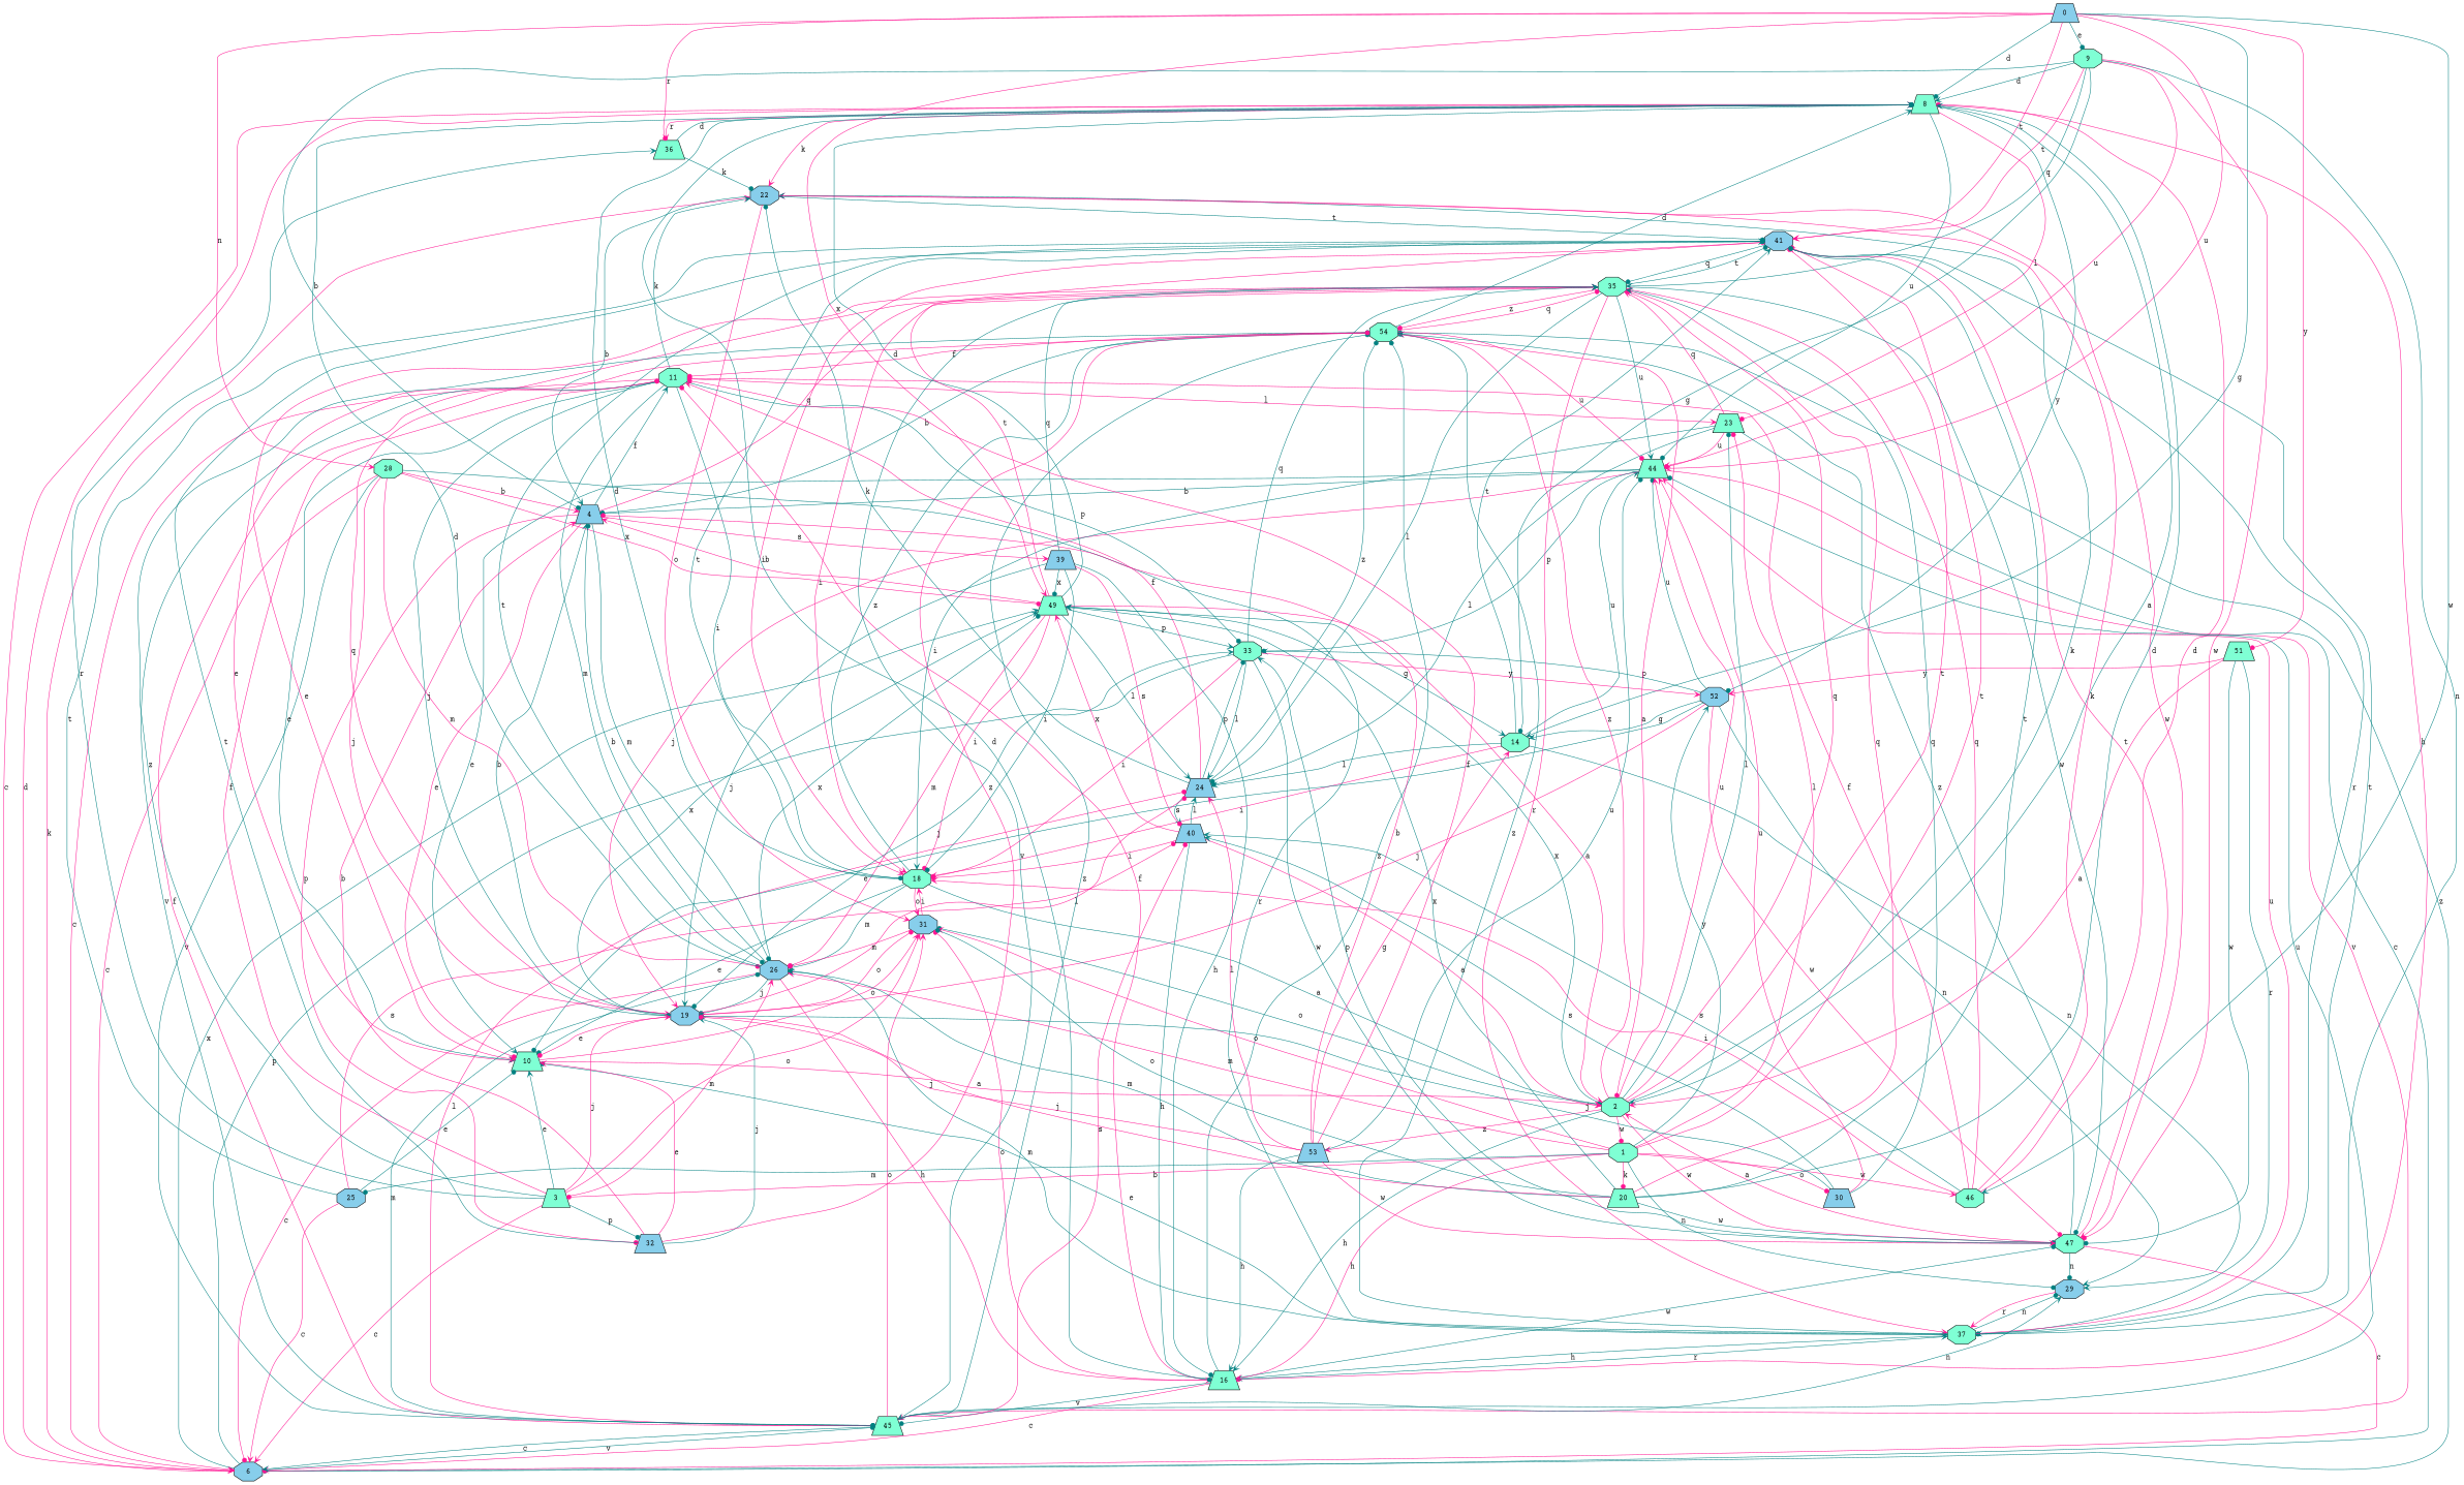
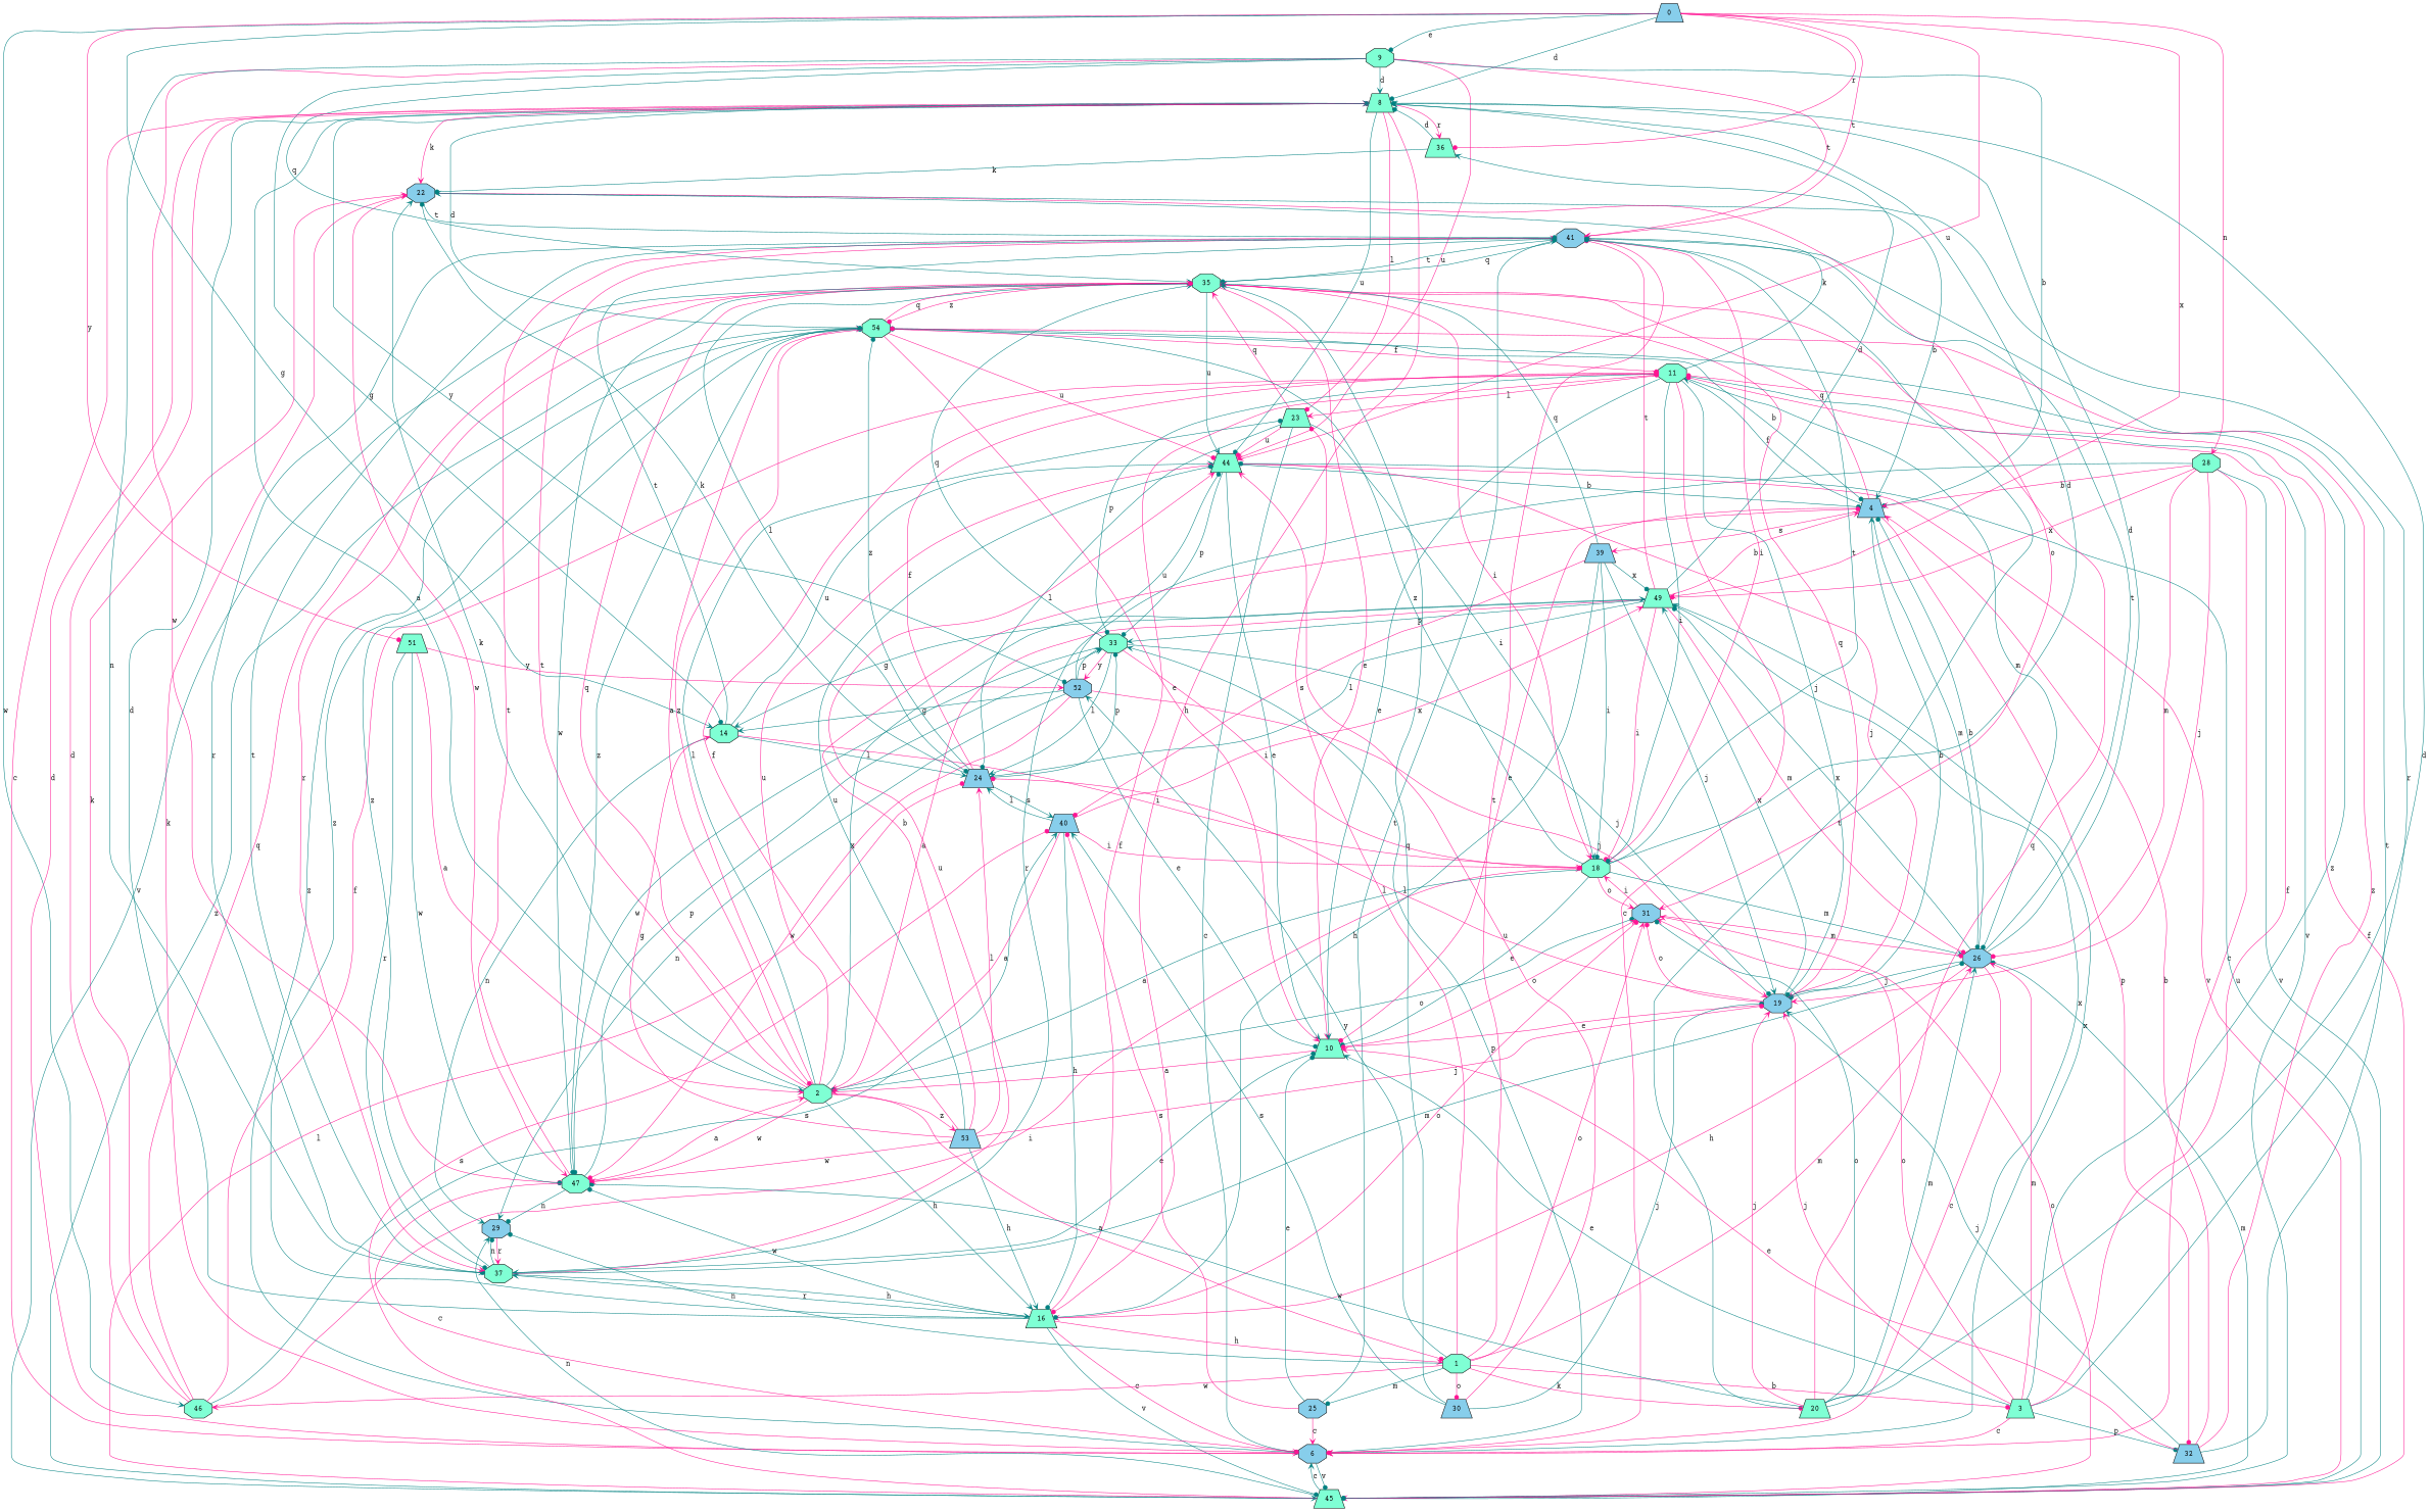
  strict digraph {
    fontname="Courier Prime"
    node [fillcolor=aquamarine fontname="Courier Prime" shape=octagon style=filled]
    edge [arrowhead=vee color=teal fontname="Courier Prime"]
    0 [fillcolor=skyblue shape=trapezium]
    8 [shape=trapezium]
    9
    14
    28
    36 [shape=trapezium]
    41 [fillcolor=skyblue]
    44 [shape=trapezium]
    46
    49 [shape=trapezium]
    51 [shape=trapezium]
    16 [shape=trapezium]
    23 [shape=trapezium]
    52 [fillcolor=skyblue]
    2
    22 [fillcolor=skyblue]
    6 [fillcolor=skyblue]
    35
    47
    4 [fillcolor=skyblue shape=trapezium]
    37
    29 [fillcolor=skyblue]
    18
    24 [fillcolor=skyblue shape=trapezium]
    26 [fillcolor=skyblue]
    19 [fillcolor=skyblue]
    45 [shape=trapezium]
    10 [shape=trapezium]
    33
    11
    40 [fillcolor=skyblue shape=trapezium]
    1
    3 [shape=trapezium]
    20 [shape=trapezium]
    25 [fillcolor=skyblue]
    30 [fillcolor=skyblue shape=trapezium]
    31 [fillcolor=skyblue]
    54
    32 [fillcolor=skyblue shape=trapezium]
    53 [fillcolor=skyblue shape=trapezium]
    39 [fillcolor=skyblue shape=trapezium]
    0 -> 8 [arrowhead=dot label=d]
    0 -> 9 [arrowhead=dot label=e]
    0 -> 14 [label=g]
    0 -> 28 [color=deeppink label=n]
    0 -> 36 [arrowhead=dot color=deeppink label=r]
    0 -> 41 [color=deeppink label=t]
    0 -> 44 [color=deeppink label=u]
    0 -> 46 [label=w]
    0 -> 49 [color=deeppink label=x]
    0 -> 51 [arrowhead=dot color=deeppink label=y]
    8 -> 36 [color=deeppink label=r]
    8 -> 44 [arrowhead=dot label=u]
    8 -> 16 [arrowhead=dot color=deeppink label=h]
    8 -> 23 [arrowhead=dot color=deeppink label=l]
    8 -> 52 [arrowhead=dot label=y]
    8 -> 2 [label=a]
    8 -> 22 [color=deeppink label=k]
    8 -> 6 [color=deeppink label=c]
    9 -> 8 [label=d]
    9 -> 14 [arrowhead=dot label=g]
    9 -> 41 [color=deeppink label=t]
    9 -> 44 [color=deeppink label=u]
    9 -> 35 [label=q]
    9 -> 47 [arrowhead=dot color=deeppink label=w]
    9 -> 4 [arrowhead=dot label=b]
    9 -> 37 [arrowhead=dot label=n]
    14 -> 41 [label=t]
    14 -> 44 [label=u]
    14 -> 29 [label=n]
    14 -> 18 [color=deeppink label=i]
    14 -> 24 [label=l]
    28 -> 49 [arrowhead=dot color=deeppink label=x]
    28 -> 6 [color=deeppink label=c]
    28 -> 4 [color=deeppink label=b]
    28 -> 37 [label=r]
    28 -> 26 [arrowhead=dot color=deeppink label=m]
    28 -> 19 [color=deeppink label=j]
    28 -> 45 [arrowhead=dot label=v]
    36 -> 8 [arrowhead=dot label=d]
    36 -> 22 [arrowhead=dot label=k]
    41 -> 35 [arrowhead=dot label=q]
    41 -> 37 [label=r]
    41 -> 18 [color=deeppink label=i]
    44 -> 4 [arrowhead=dot label=b]
    44 -> 19 [color=deeppink label=j]
    44 -> 45 [color=deeppink label=v]
    44 -> 10 [label=e]
    44 -> 33 [arrowhead=dot label=p]
    46 -> 8 [arrowhead=dot color=deeppink label=d]
    46 -> 22 [color=deeppink label=k]
    46 -> 35 [color=deeppink label=q]
    46 -> 18 [color=deeppink label=i]
    46 -> 11 [arrowhead=dot color=deeppink label=f]
    46 -> 40 [label=s]
    49 -> 8 [label=d]
    49 -> 14 [label=g]
    49 -> 41 [arrowhead=dot color=deeppink label=t]
    49 -> 2 [color=deeppink label=a]
    49 -> 4 [color=deeppink label=b]
    49 -> 18 [arrowhead=dot color=deeppink label=i]
    49 -> 24 [label=l]
    49 -> 26 [arrowhead=dot color=deeppink label=m]
    49 -> 33 [label=p]
    51 -> 52 [color=deeppink label=y]
    51 -> 2 [color=deeppink label=a]
    51 -> 47 [arrowhead=dot label=w]
    51 -> 37 [arrowhead=dot label=r]
    16 -> 8 [arrowhead=dot label=d]
    16 -> 6 [color=deeppink label=c]
    16 -> 47 [arrowhead=dot label=w]
    16 -> 37 [label=r]
    16 -> 45 [arrowhead=dot label=v]
    16 -> 11 [arrowhead=dot color=deeppink label=f]
    16 -> 31 [arrowhead=dot color=deeppink label=o]
    16 -> 54 [arrowhead=dot label=z]
    23 -> 44 [arrowhead=dot color=deeppink label=u]
    23 -> 6 [arrowhead=dot label=c]
    23 -> 35 [color=deeppink label=q]
    23 -> 18 [label=i]
    23 -> 24 [arrowhead=dot label=l]
    52 -> 14 [label=g]
    52 -> 44 [arrowhead=dot label=u]
    52 -> 47 [arrowhead=dot color=deeppink label=w]
    52 -> 29 [label=n]
    52 -> 19 [color=deeppink label=j]
    52 -> 10 [arrowhead=dot label=e]
    52 -> 33 [label=p]
    2 -> 41 [arrowhead=dot color=deeppink label=t]
    2 -> 44 [color=deeppink label=u]
    2 -> 49 [label=x]
    2 -> 16 [label=h]
    2 -> 23 [arrowhead=dot label=l]
    2 -> 22 [label=k]
    2 -> 35 [color=deeppink label=q]
    2 -> 47 [arrowhead=dot color=deeppink label=w]
-   2 -> 1 [arrowhead=dot color=deeppink label=w]
+   2 -> 1 [arrowhead=dot color=deeppink label=a]
    2 -> 31 [arrowhead=dot label=o]
    2 -> 54 [color=deeppink label=z]
    2 -> 53 [color=deeppink label=z]
    22 -> 41 [arrowhead=dot label=t]
    22 -> 47 [color=deeppink label=w]
    22 -> 4 [label=b]
    22 -> 31 [color=deeppink label=o]
    6 -> 8 [color=deeppink label=d]
    6 -> 49 [label=x]
    6 -> 22 [color=deeppink label=k]
    6 -> 45 [arrowhead=dot label=v]
    6 -> 33 [label=p]
    6 -> 54 [arrowhead=dot label=z]
    35 -> 41 [arrowhead=dot label=t]
    35 -> 44 [label=u]
    35 -> 47 [arrowhead=dot label=w]
    35 -> 37 [color=deeppink label=r]
    35 -> 18 [color=deeppink label=i]
    35 -> 24 [arrowhead=dot label=l]
    35 -> 45 [label=v]
    35 -> 10 [color=deeppink label=e]
    35 -> 54 [arrowhead=dot color=deeppink label=z]
    47 -> 41 [color=deeppink label=t]
    47 -> 2 [color=deeppink label=a]
    47 -> 6 [arrowhead=dot color=deeppink label=c]
    47 -> 29 [arrowhead=dot label=n]
    47 -> 33 [label=p]
    47 -> 54 [label=z]
    4 -> 35 [color=deeppink label=q]
    4 -> 26 [arrowhead=dot label=m]
    4 -> 10 [arrowhead=dot color=deeppink label=e]
    4 -> 11 [label=f]
    4 -> 32 [arrowhead=dot color=deeppink label=p]
    4 -> 39 [color=deeppink label=s]
    37 -> 41 [arrowhead=dot label=t]
    37 -> 44 [color=deeppink label=u]
    37 -> 16 [label=h]
    37 -> 29 [arrowhead=dot label=n]
    37 -> 26 [arrowhead=dot label=m]
    37 -> 10 [arrowhead=dot label=e]
    37 -> 54 [arrowhead=dot label=z]
    29 -> 37 [color=deeppink label=r]
    18 -> 8 [label=d]
    18 -> 41 [arrowhead=dot label=t]
    18 -> 2 [arrowhead=dot label=a]
    18 -> 26 [label=m]
    18 -> 10 [arrowhead=dot label=e]
    18 -> 31 [color=deeppink label=o]
    18 -> 54 [arrowhead=dot label=z]
    24 -> 22 [arrowhead=dot label=k]
    24 -> 33 [arrowhead=dot label=p]
    24 -> 11 [color=deeppink label=f]
    24 -> 40 [label=s]
    24 -> 54 [arrowhead=dot label=z]
    26 -> 8 [arrowhead=dot label=d]
    26 -> 41 [label=t]
    26 -> 49 [arrowhead=dot label=x]
    26 -> 16 [color=deeppink label=h]
    26 -> 6 [arrowhead=dot color=deeppink label=c]
    26 -> 4 [arrowhead=dot label=b]
    26 -> 19 [arrowhead=dot label=j]
    19 -> 49 [label=x]
    19 -> 35 [color=deeppink label=q]
    19 -> 4 [label=b]
    19 -> 24 [arrowhead=dot color=deeppink label=l]
    19 -> 10 [arrowhead=dot color=deeppink label=e]
    19 -> 31 [arrowhead=dot color=deeppink label=o]
    45 -> 44 [arrowhead=dot label=u]
    45 -> 6 [label=c]
    45 -> 29 [label=n]
    45 -> 24 [arrowhead=dot color=deeppink label=l]
    45 -> 26 [arrowhead=dot label=m]
    45 -> 11 [arrowhead=dot color=deeppink label=f]
    45 -> 40 [arrowhead=dot color=deeppink label=s]
    45 -> 31 [color=deeppink label=o]
    45 -> 54 [arrowhead=dot label=z]
    10 -> 2 [color=deeppink label=a]
    10 -> 31 [color=deeppink label=o]
    33 -> 52 [color=deeppink label=y]
    33 -> 35 [label=q]
    33 -> 47 [arrowhead=dot label=w]
    33 -> 18 [arrowhead=dot color=deeppink label=i]
    33 -> 24 [label=l]
    33 -> 19 [arrowhead=dot label=j]
    11 -> 23 [color=deeppink label=l]
    11 -> 22 [label=k]
    11 -> 6 [color=deeppink label=c]
    11 -> 18 [arrowhead=dot label=i]
    11 -> 26 [arrowhead=dot label=m]
    11 -> 19 [arrowhead=dot label=j]
    11 -> 45 [arrowhead=dot label=v]
    11 -> 10 [label=e]
    11 -> 33 [arrowhead=dot label=p]
    40 -> 49 [color=deeppink label=x]
    40 -> 16 [arrowhead=dot label=h]
    40 -> 2 [color=deeppink label=a]
    40 -> 18 [arrowhead=dot color=deeppink label=i]
    40 -> 24 [label=l]
    1 -> 41 [arrowhead=dot color=deeppink label=t]
    1 -> 46 [color=deeppink label=w]
-   1 -> 16 [color=deeppink label=h]
+   16 -> 1 [color=deeppink label=h]
    1 -> 23 [arrowhead=dot color=deeppink label=l]
    1 -> 52 [label=y]
    1 -> 29 [arrowhead=dot label=n]
    1 -> 26 [color=deeppink label=m]
    1 -> 3 [arrowhead=dot color=deeppink label=b]
    1 -> 20 [arrowhead=dot color=deeppink label=k]
    1 -> 25 [arrowhead=dot label=m]
    1 -> 30 [arrowhead=dot color=deeppink label=o]
    1 -> 31 [color=deeppink label=o]
    3 -> 36 [label=r]
    3 -> 6 [color=deeppink label=c]
    3 -> 26 [color=deeppink label=m]
    3 -> 19 [color=deeppink label=j]
    3 -> 10 [label=e]
    3 -> 11 [arrowhead=dot color=deeppink label=f]
    3 -> 31 [color=deeppink label=o]
    3 -> 54 [arrowhead=dot label=z]
    3 -> 32 [arrowhead=dot label=p]
    20 -> 8 [label=d]
    20 -> 41 [arrowhead=dot label=t]
    20 -> 49 [label=x]
    20 -> 35 [arrowhead=dot color=deeppink label=q]
    20 -> 47 [arrowhead=dot label=w]
    20 -> 26 [label=m]
    20 -> 19 [color=deeppink label=j]
    20 -> 31 [arrowhead=dot label=o]
    25 -> 41 [label=t]
    25 -> 6 [color=deeppink label=c]
    25 -> 10 [arrowhead=dot label=e]
    25 -> 40 [arrowhead=dot color=deeppink label=s]
    30 -> 44 [color=deeppink label=u]
    30 -> 35 [label=q]
    30 -> 19 [arrowhead=dot label=j]
    30 -> 40 [label=s]
    31 -> 18 [color=deeppink label=i]
    31 -> 26 [arrowhead=dot color=deeppink label=m]
    54 -> 8 [label=d]
    54 -> 44 [arrowhead=dot color=deeppink label=u]
    54 -> 2 [arrowhead=dot color=deeppink label=a]
    54 -> 35 [arrowhead=dot color=deeppink label=q]
    54 -> 4 [arrowhead=dot label=b]
    54 -> 10 [color=deeppink label=e]
    54 -> 11 [arrowhead=dot color=deeppink label=f]
    32 -> 41 [arrowhead=dot label=t]
    32 -> 4 [color=deeppink label=b]
    32 -> 19 [label=j]
    32 -> 10 [color=deeppink label=e]
    32 -> 54 [arrowhead=dot color=deeppink label=z]
    53 -> 14 [color=deeppink label=g]
    53 -> 44 [arrowhead=dot label=u]
    53 -> 16 [label=h]
    53 -> 47 [color=deeppink label=w]
    53 -> 4 [arrowhead=dot color=deeppink label=b]
    53 -> 24 [color=deeppink label=l]
    53 -> 19 [arrowhead=dot color=deeppink label=j]
    53 -> 11 [arrowhead=dot color=deeppink label=f]
    39 -> 49 [arrowhead=dot label=x]
    39 -> 16 [arrowhead=dot label=h]
    39 -> 35 [label=q]
    39 -> 18 [arrowhead=dot label=i]
    39 -> 19 [label=j]
    39 -> 40 [arrowhead=dot color=deeppink label=s]
  }
